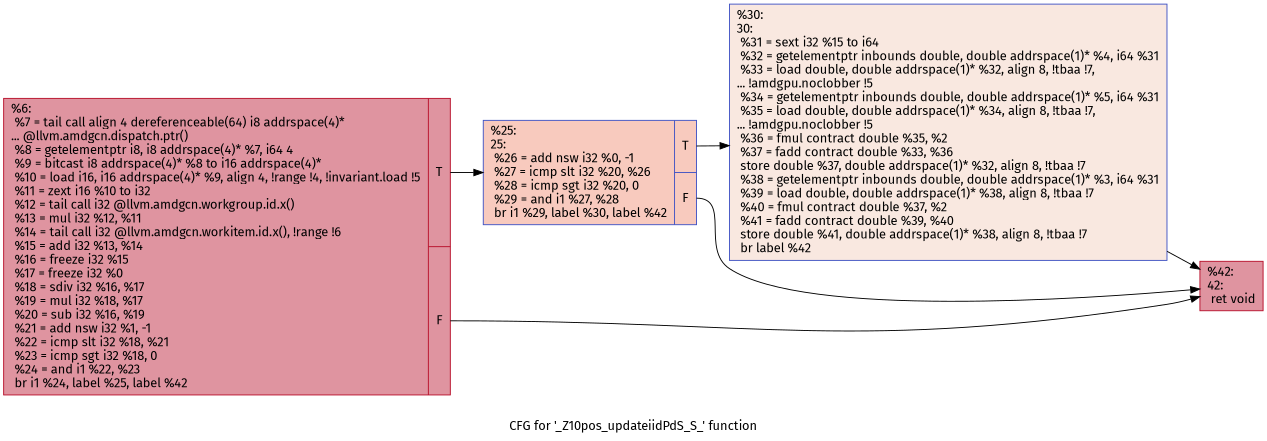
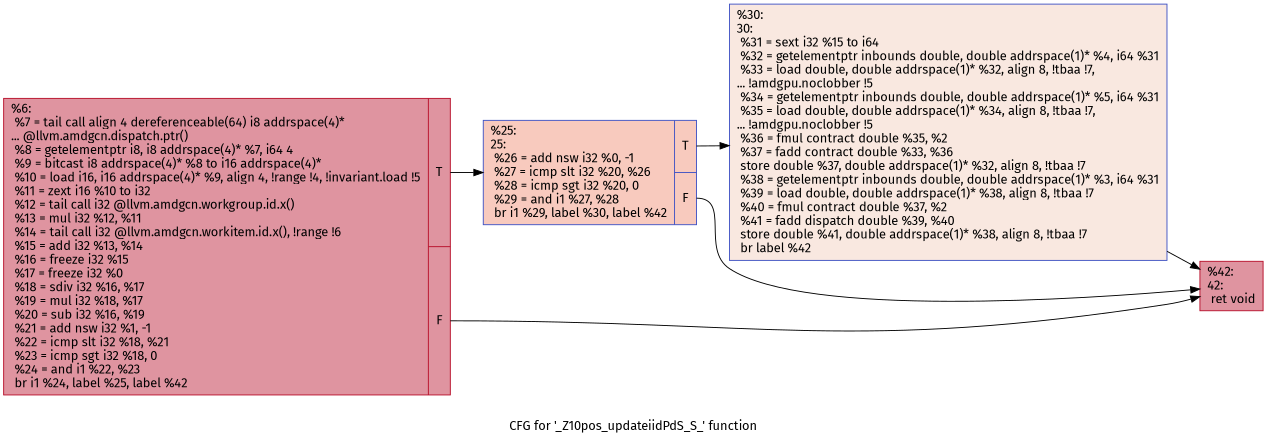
  digraph {
    label="CFG for '_Z10pos_updateiidPdS_S_' function"
    rankdir=LR
    fontname="Fira Sans"
    node [color="#b70d28ff" fillcolor="#b70d2870" shape=record style=filled fontname="Fira Sans"]
    edge [tailport=s0 fontname="Fira Sans"]
    n1 [label="{%6:\l  %7 = tail call align 4 dereferenceable(64) i8 addrspace(4)*\l... @llvm.amdgcn.dispatch.ptr()\l  %8 = getelementptr i8, i8 addrspace(4)* %7, i64 4\l  %9 = bitcast i8 addrspace(4)* %8 to i16 addrspace(4)*\l  %10 = load i16, i16 addrspace(4)* %9, align 4, !range !4, !invariant.load !5\l  %11 = zext i16 %10 to i32\l  %12 = tail call i32 @llvm.amdgcn.workgroup.id.x()\l  %13 = mul i32 %12, %11\l  %14 = tail call i32 @llvm.amdgcn.workitem.id.x(), !range !6\l  %15 = add i32 %13, %14\l  %16 = freeze i32 %15\l  %17 = freeze i32 %0\l  %18 = sdiv i32 %16, %17\l  %19 = mul i32 %18, %17\l  %20 = sub i32 %16, %19\l  %21 = add nsw i32 %1, -1\l  %22 = icmp slt i32 %18, %21\l  %23 = icmp sgt i32 %18, 0\l  %24 = and i1 %22, %23\l  br i1 %24, label %25, label %42\l|{<s0>T|<s1>F}}"]
    n2 [color="#3d50c3ff" fillcolor="#ef886b70" label="{%25:\l25:                                               \l  %26 = add nsw i32 %0, -1\l  %27 = icmp slt i32 %20, %26\l  %28 = icmp sgt i32 %20, 0\l  %29 = and i1 %27, %28\l  br i1 %29, label %30, label %42\l|{<s0>T|<s1>F}}"]
    n3 [label="{%42:\l42:                                               \l  ret void\l}"]
-   n4 [color="#3d50c3ff" fillcolor="#f1ccb870" label="{%30:\l30:                                               \l  %31 = sext i32 %15 to i64\l  %32 = getelementptr inbounds double, double addrspace(1)* %4, i64 %31\l  %33 = load double, double addrspace(1)* %32, align 8, !tbaa !7,\l... !amdgpu.noclobber !5\l  %34 = getelementptr inbounds double, double addrspace(1)* %5, i64 %31\l  %35 = load double, double addrspace(1)* %34, align 8, !tbaa !7,\l... !amdgpu.noclobber !5\l  %36 = fmul contract double %35, %2\l  %37 = fadd contract double %33, %36\l  store double %37, double addrspace(1)* %32, align 8, !tbaa !7\l  %38 = getelementptr inbounds double, double addrspace(1)* %3, i64 %31\l  %39 = load double, double addrspace(1)* %38, align 8, !tbaa !7\l  %40 = fmul contract double %37, %2\l  %41 = fadd contract double %39, %40\l  store double %41, double addrspace(1)* %38, align 8, !tbaa !7\l  br label %42\l}"]
+   n4 [color="#3d50c3ff" fillcolor="#f1ccb870" label="{%30:\l30:                                               \l  %31 = sext i32 %15 to i64\l  %32 = getelementptr inbounds double, double addrspace(1)* %4, i64 %31\l  %33 = load double, double addrspace(1)* %32, align 8, !tbaa !7,\l... !amdgpu.noclobber !5\l  %34 = getelementptr inbounds double, double addrspace(1)* %5, i64 %31\l  %35 = load double, double addrspace(1)* %34, align 8, !tbaa !7,\l... !amdgpu.noclobber !5\l  %36 = fmul contract double %35, %2\l  %37 = fadd contract double %33, %36\l  store double %37, double addrspace(1)* %32, align 8, !tbaa !7\l  %38 = getelementptr inbounds double, double addrspace(1)* %3, i64 %31\l  %39 = load double, double addrspace(1)* %38, align 8, !tbaa !7\l  %40 = fmul contract double %37, %2\l  %41 = fadd dispatch double %39, %40\l  store double %41, double addrspace(1)* %38, align 8, !tbaa !7\l  br label %42\l}"]
    n1 -> n2
    n1 -> n3 [tailport=s1]
    n2 -> n3 [tailport=s1]
    n2 -> n4
    n4 -> n3 [tailport=""]
  }
